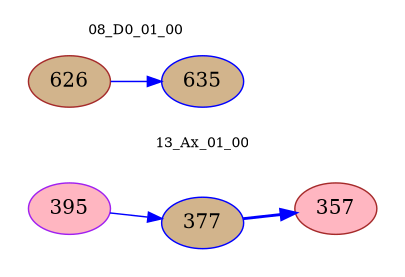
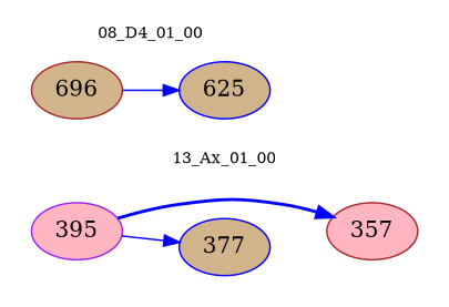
  digraph {
    rankdir=LR
    node [color=blue fillcolor=tan style=filled]
    edge [color=blue style=solid]
    n1 [label=377]
    n2 [color=brown fillcolor=lightpink label=357]
    n3 [color=purple fillcolor=lightpink label=395]
-   n4 [color=brown label=626]
-   n5 [label=635]
+   n4 [color=brown label=696]
+   n5 [label=625]
    subgraph cluster_1 {
      color=white
      fontsize=10
      label="13_Ax_01_00"
      n1
      n2
      n3
    }
    subgraph cluster_2 {
      color=white
      fontsize=10
-     label="08_D0_01_00"
+     label="08_D4_01_00"
      n4
      n5
    }
-   n1 -> n2 [style=bold]
+   n3 -> n2 [style=bold]
    n3 -> n1
    n4 -> n5
  }
